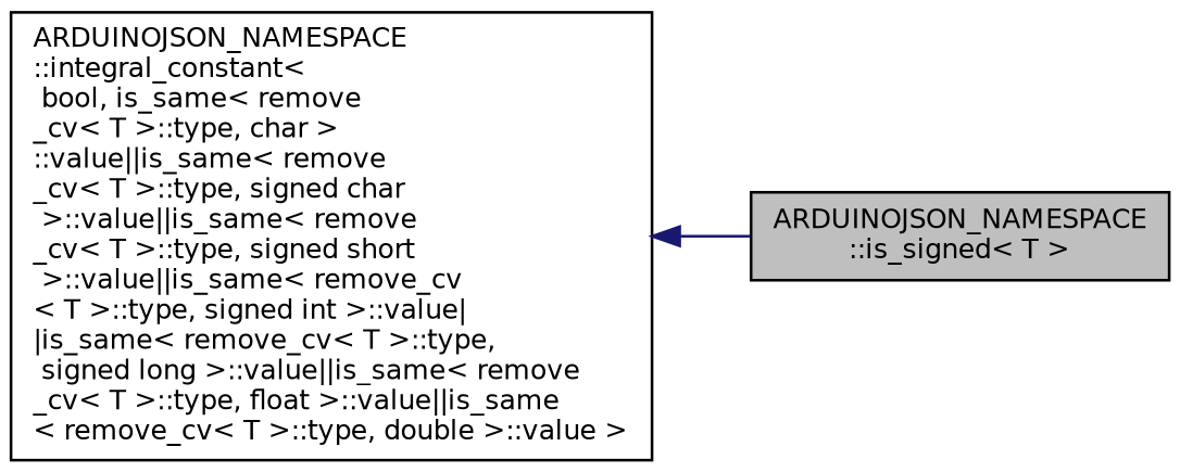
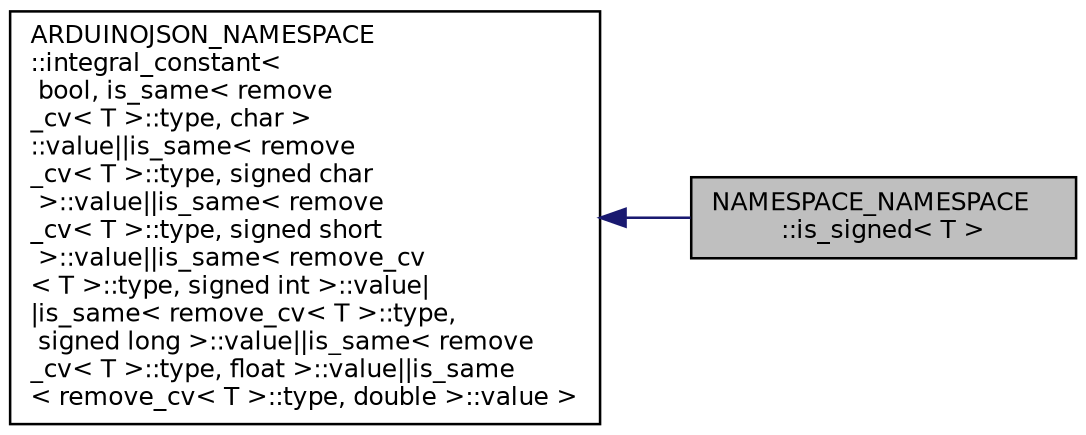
  digraph {
    rankdir=LR
    node [color=black fontname=Helvetica fontsize=10 shape=record style=filled]
-   n1 [fillcolor=grey75 fontcolor=black height=0.2 label="ARDUINOJSON_NAMESPACE\l::is_signed\< T \>" width=0.4]
+   n1 [fillcolor=grey75 fontcolor=black height=0.2 label="NAMESPACE_NAMESPACE\l::is_signed\< T \>" width=0.4]
    n2 [fillcolor=white height=0.2 label="ARDUINOJSON_NAMESPACE\l::integral_constant\<\l bool, is_same\< remove\l_cv\< T \>::type, char \>\l::value\|\|is_same\< remove\l_cv\< T \>::type, signed char\l \>::value\|\|is_same\< remove\l_cv\< T \>::type, signed short\l \>::value\|\|is_same\< remove_cv\l\< T \>::type, signed int \>::value\|\l\|is_same\< remove_cv\< T \>::type,\l signed long \>::value\|\|is_same\< remove\l_cv\< T \>::type, float \>::value\|\|is_same\l\< remove_cv\< T \>::type, double \>::value \>" width=0.4]
    n2 -> n1 [color=midnightblue dir=back fontname=Helvetica fontsize=10 labelfontname=Helvetica labelfontsize=10 style=solid]
  }
